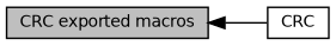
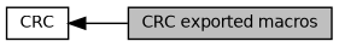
  digraph {
    rankdir=LR
    node [color=black fontname=Helvetica fontsize=10 shape=record style=filled]
    n1 [fillcolor=grey75 fontcolor=black height=0.2 label="CRC exported macros" width=0.4]
    n2 [fillcolor=white height=0.2 label=CRC width=0.4]
-   n1 -> n2 [dir=back fontname=Helvetica fontsize=10 labelfontname=Helvetica labelfontsize=10 shape=plaintext style=solid]
+   n2 -> n1 [dir=back fontname=Helvetica fontsize=10 labelfontname=Helvetica labelfontsize=10 shape=plaintext style=solid]
  }
